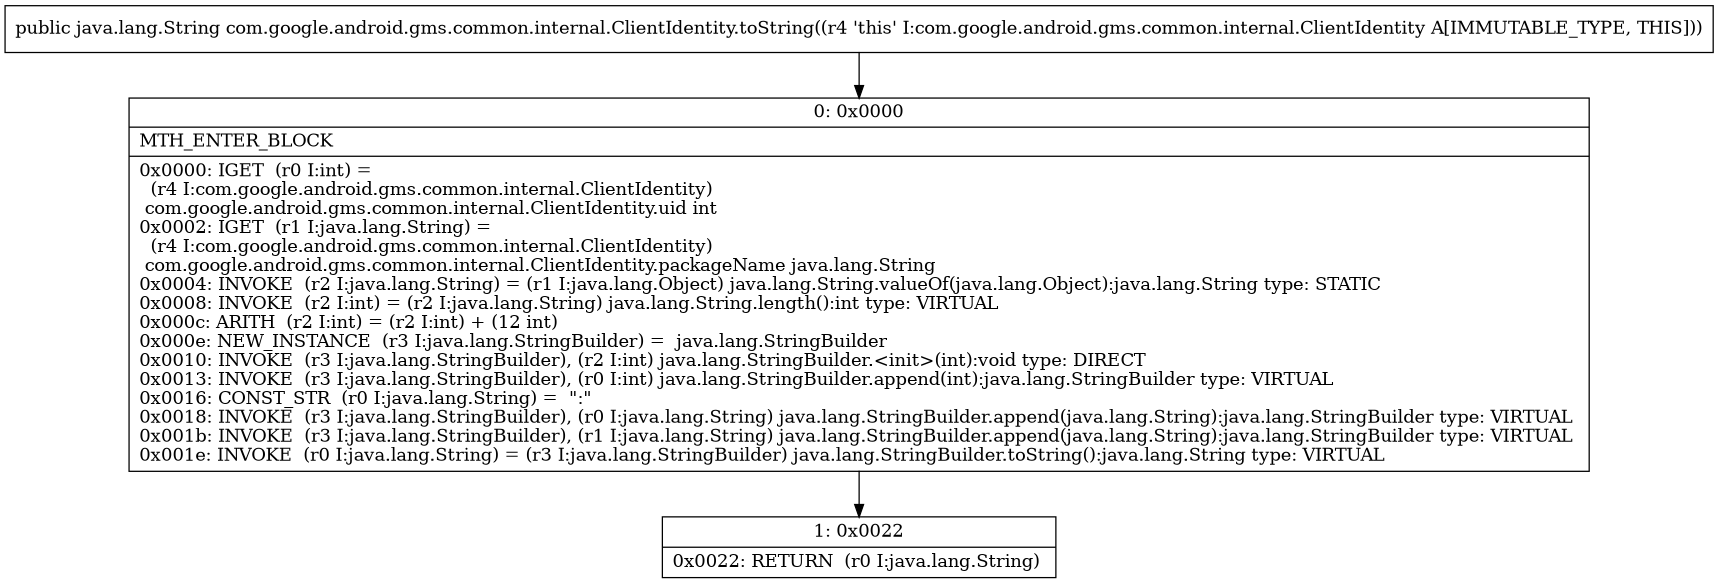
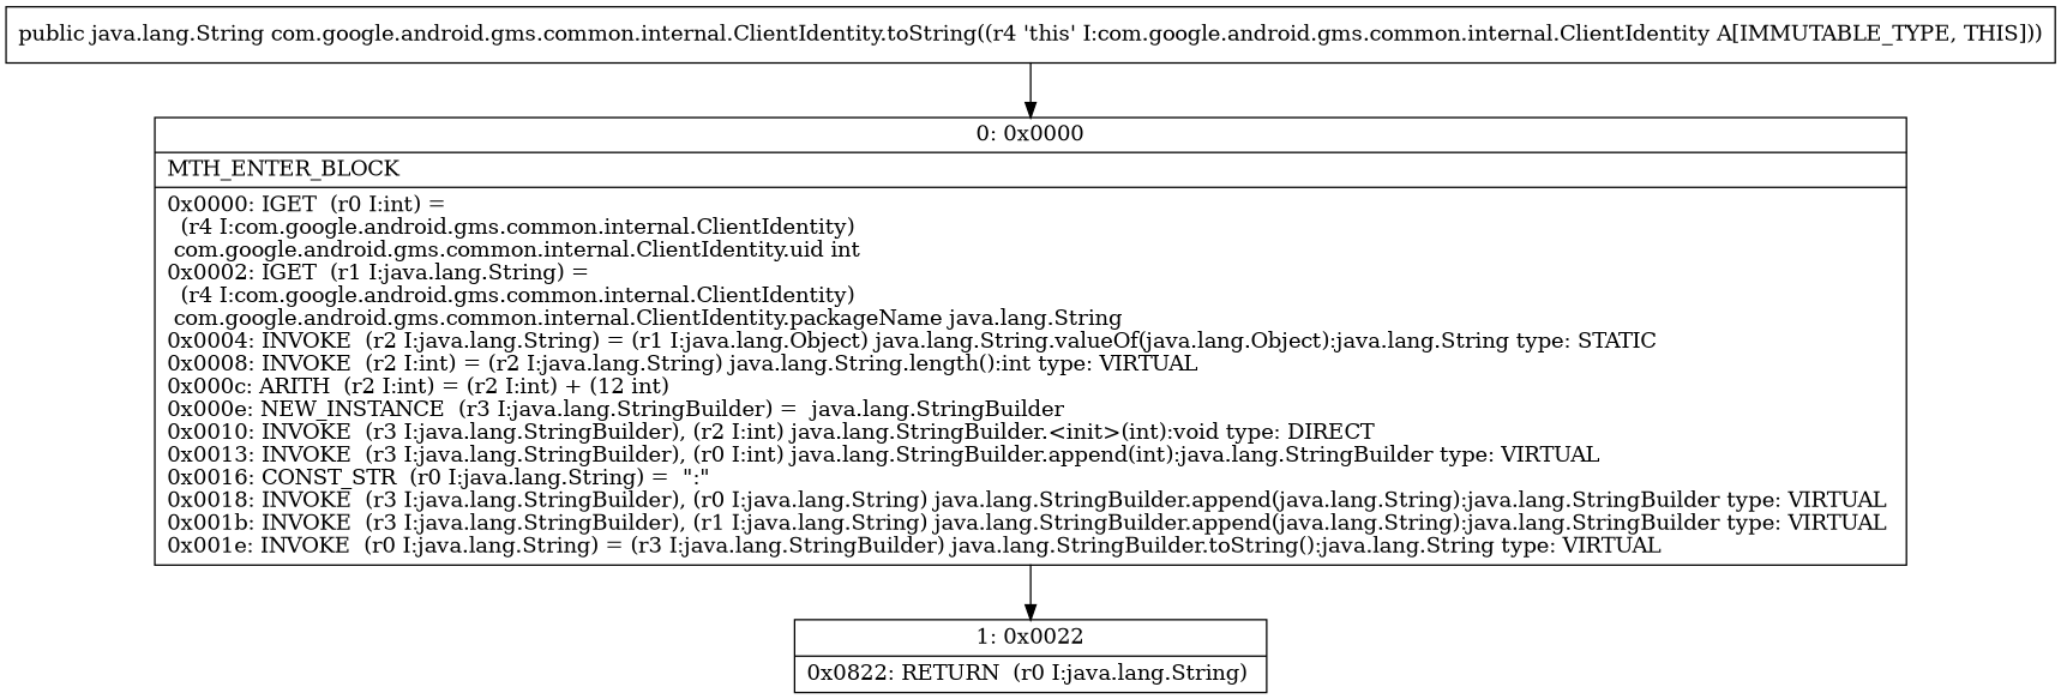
  digraph {
    node [shape=record]
    n1 [label="{0\:\ 0x0000|MTH_ENTER_BLOCK\l|0x0000: IGET  (r0 I:int) = \l  (r4 I:com.google.android.gms.common.internal.ClientIdentity)\l com.google.android.gms.common.internal.ClientIdentity.uid int \l0x0002: IGET  (r1 I:java.lang.String) = \l  (r4 I:com.google.android.gms.common.internal.ClientIdentity)\l com.google.android.gms.common.internal.ClientIdentity.packageName java.lang.String \l0x0004: INVOKE  (r2 I:java.lang.String) = (r1 I:java.lang.Object) java.lang.String.valueOf(java.lang.Object):java.lang.String type: STATIC \l0x0008: INVOKE  (r2 I:int) = (r2 I:java.lang.String) java.lang.String.length():int type: VIRTUAL \l0x000c: ARITH  (r2 I:int) = (r2 I:int) + (12 int) \l0x000e: NEW_INSTANCE  (r3 I:java.lang.StringBuilder) =  java.lang.StringBuilder \l0x0010: INVOKE  (r3 I:java.lang.StringBuilder), (r2 I:int) java.lang.StringBuilder.\<init\>(int):void type: DIRECT \l0x0013: INVOKE  (r3 I:java.lang.StringBuilder), (r0 I:int) java.lang.StringBuilder.append(int):java.lang.StringBuilder type: VIRTUAL \l0x0016: CONST_STR  (r0 I:java.lang.String) =  \":\" \l0x0018: INVOKE  (r3 I:java.lang.StringBuilder), (r0 I:java.lang.String) java.lang.StringBuilder.append(java.lang.String):java.lang.StringBuilder type: VIRTUAL \l0x001b: INVOKE  (r3 I:java.lang.StringBuilder), (r1 I:java.lang.String) java.lang.StringBuilder.append(java.lang.String):java.lang.StringBuilder type: VIRTUAL \l0x001e: INVOKE  (r0 I:java.lang.String) = (r3 I:java.lang.StringBuilder) java.lang.StringBuilder.toString():java.lang.String type: VIRTUAL \l}"]
-   n2 [label="{1\:\ 0x0022|0x0022: RETURN  (r0 I:java.lang.String) \l}"]
+   n2 [label="{1\:\ 0x0022|0x0822: RETURN  (r0 I:java.lang.String) \l}"]
    n3 [label="{public java.lang.String com.google.android.gms.common.internal.ClientIdentity.toString((r4 'this' I:com.google.android.gms.common.internal.ClientIdentity A[IMMUTABLE_TYPE, THIS])) }"]
    n1 -> n2
    n3 -> n1
  }
